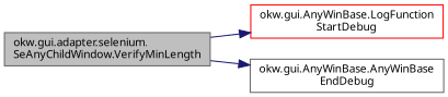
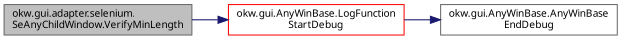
  digraph {
    fontname="Noto Sans"
    rankdir=LR
    node [color=gray40 fillcolor=white fontname="Noto Sans" fontsize=10 shape=record style=filled]
    edge [color=midnightblue fontname="Noto Sans" fontsize=10 labelfontname=Helvetica labelfontsize=10 style=solid]
    n1 [fillcolor=grey75 fontcolor=black height=0.2 label="okw.gui.adapter.selenium.\lSeAnyChildWindow.VerifyMinLength" width=0.4]
    n2 [color=red height=0.2 label="okw.gui.AnyWinBase.LogFunction\lStartDebug" width=0.4]
    n3 [height=0.2 label="okw.gui.AnyWinBase.AnyWinBase\lEndDebug" width=0.4]
    n1 -> n2
-   n1 -> n3
+   n2 -> n3
  }
